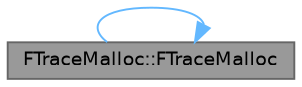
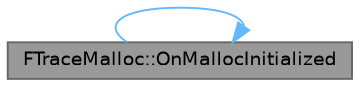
  digraph {
    rankdir=LR
-   n1 [color=gray40 fillcolor=grey60 fontcolor=black fontname=Helvetica fontsize=10 height=0.2 label="FTraceMalloc::FTraceMalloc" shape=box style=filled width=0.4]
+   n1 [color=gray40 fillcolor=grey60 fontcolor=black fontname=Helvetica fontsize=10 height=0.2 label="FTraceMalloc::OnMallocInitialized" shape=box style=filled width=0.4]
    n1 -> n1 [color=steelblue1 fontname=Helvetica fontsize=10 labelfontname=Helvetica labelfontsize=10 style=solid]
  }
